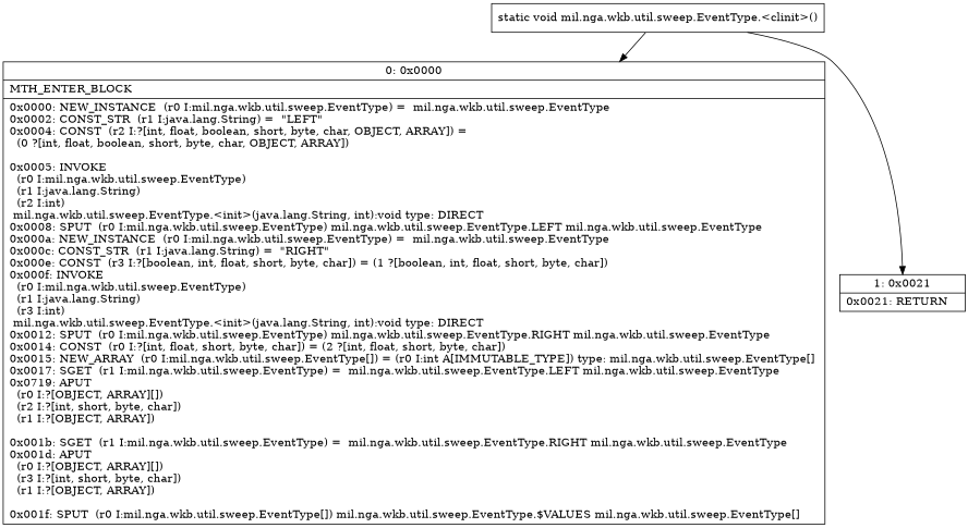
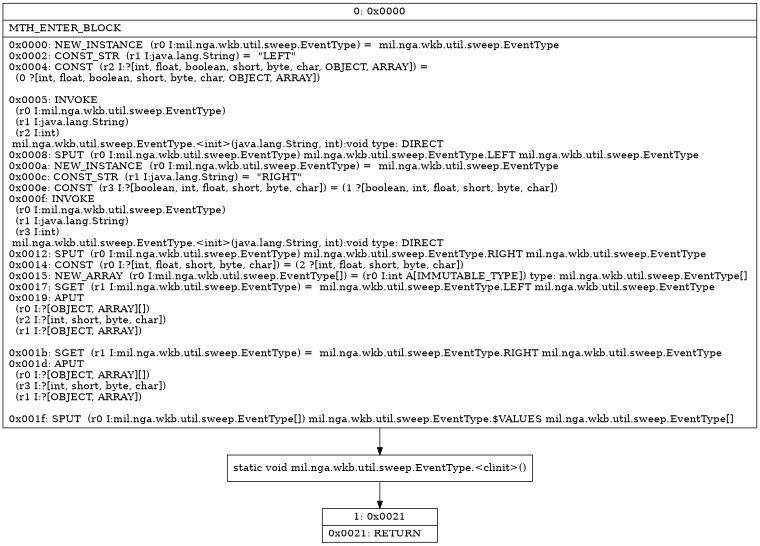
  digraph {
    node [shape=record]
-   n1 [label="{0\:\ 0x0000|MTH_ENTER_BLOCK\l|0x0000: NEW_INSTANCE  (r0 I:mil.nga.wkb.util.sweep.EventType) =  mil.nga.wkb.util.sweep.EventType \l0x0002: CONST_STR  (r1 I:java.lang.String) =  \"LEFT\" \l0x0004: CONST  (r2 I:?[int, float, boolean, short, byte, char, OBJECT, ARRAY]) = \l  (0 ?[int, float, boolean, short, byte, char, OBJECT, ARRAY])\l \l0x0005: INVOKE  \l  (r0 I:mil.nga.wkb.util.sweep.EventType)\l  (r1 I:java.lang.String)\l  (r2 I:int)\l mil.nga.wkb.util.sweep.EventType.\<init\>(java.lang.String, int):void type: DIRECT \l0x0008: SPUT  (r0 I:mil.nga.wkb.util.sweep.EventType) mil.nga.wkb.util.sweep.EventType.LEFT mil.nga.wkb.util.sweep.EventType \l0x000a: NEW_INSTANCE  (r0 I:mil.nga.wkb.util.sweep.EventType) =  mil.nga.wkb.util.sweep.EventType \l0x000c: CONST_STR  (r1 I:java.lang.String) =  \"RIGHT\" \l0x000e: CONST  (r3 I:?[boolean, int, float, short, byte, char]) = (1 ?[boolean, int, float, short, byte, char]) \l0x000f: INVOKE  \l  (r0 I:mil.nga.wkb.util.sweep.EventType)\l  (r1 I:java.lang.String)\l  (r3 I:int)\l mil.nga.wkb.util.sweep.EventType.\<init\>(java.lang.String, int):void type: DIRECT \l0x0012: SPUT  (r0 I:mil.nga.wkb.util.sweep.EventType) mil.nga.wkb.util.sweep.EventType.RIGHT mil.nga.wkb.util.sweep.EventType \l0x0014: CONST  (r0 I:?[int, float, short, byte, char]) = (2 ?[int, float, short, byte, char]) \l0x0015: NEW_ARRAY  (r0 I:mil.nga.wkb.util.sweep.EventType[]) = (r0 I:int A[IMMUTABLE_TYPE]) type: mil.nga.wkb.util.sweep.EventType[] \l0x0017: SGET  (r1 I:mil.nga.wkb.util.sweep.EventType) =  mil.nga.wkb.util.sweep.EventType.LEFT mil.nga.wkb.util.sweep.EventType \l0x0719: APUT  \l  (r0 I:?[OBJECT, ARRAY][])\l  (r2 I:?[int, short, byte, char])\l  (r1 I:?[OBJECT, ARRAY])\l \l0x001b: SGET  (r1 I:mil.nga.wkb.util.sweep.EventType) =  mil.nga.wkb.util.sweep.EventType.RIGHT mil.nga.wkb.util.sweep.EventType \l0x001d: APUT  \l  (r0 I:?[OBJECT, ARRAY][])\l  (r3 I:?[int, short, byte, char])\l  (r1 I:?[OBJECT, ARRAY])\l \l0x001f: SPUT  (r0 I:mil.nga.wkb.util.sweep.EventType[]) mil.nga.wkb.util.sweep.EventType.$VALUES mil.nga.wkb.util.sweep.EventType[] \l}"]
+   n1 [label="{0\:\ 0x0000|MTH_ENTER_BLOCK\l|0x0000: NEW_INSTANCE  (r0 I:mil.nga.wkb.util.sweep.EventType) =  mil.nga.wkb.util.sweep.EventType \l0x0002: CONST_STR  (r1 I:java.lang.String) =  \"LEFT\" \l0x0004: CONST  (r2 I:?[int, float, boolean, short, byte, char, OBJECT, ARRAY]) = \l  (0 ?[int, float, boolean, short, byte, char, OBJECT, ARRAY])\l \l0x0005: INVOKE  \l  (r0 I:mil.nga.wkb.util.sweep.EventType)\l  (r1 I:java.lang.String)\l  (r2 I:int)\l mil.nga.wkb.util.sweep.EventType.\<init\>(java.lang.String, int):void type: DIRECT \l0x0008: SPUT  (r0 I:mil.nga.wkb.util.sweep.EventType) mil.nga.wkb.util.sweep.EventType.LEFT mil.nga.wkb.util.sweep.EventType \l0x000a: NEW_INSTANCE  (r0 I:mil.nga.wkb.util.sweep.EventType) =  mil.nga.wkb.util.sweep.EventType \l0x000c: CONST_STR  (r1 I:java.lang.String) =  \"RIGHT\" \l0x000e: CONST  (r3 I:?[boolean, int, float, short, byte, char]) = (1 ?[boolean, int, float, short, byte, char]) \l0x000f: INVOKE  \l  (r0 I:mil.nga.wkb.util.sweep.EventType)\l  (r1 I:java.lang.String)\l  (r3 I:int)\l mil.nga.wkb.util.sweep.EventType.\<init\>(java.lang.String, int):void type: DIRECT \l0x0012: SPUT  (r0 I:mil.nga.wkb.util.sweep.EventType) mil.nga.wkb.util.sweep.EventType.RIGHT mil.nga.wkb.util.sweep.EventType \l0x0014: CONST  (r0 I:?[int, float, short, byte, char]) = (2 ?[int, float, short, byte, char]) \l0x0015: NEW_ARRAY  (r0 I:mil.nga.wkb.util.sweep.EventType[]) = (r0 I:int A[IMMUTABLE_TYPE]) type: mil.nga.wkb.util.sweep.EventType[] \l0x0017: SGET  (r1 I:mil.nga.wkb.util.sweep.EventType) =  mil.nga.wkb.util.sweep.EventType.LEFT mil.nga.wkb.util.sweep.EventType \l0x0019: APUT  \l  (r0 I:?[OBJECT, ARRAY][])\l  (r2 I:?[int, short, byte, char])\l  (r1 I:?[OBJECT, ARRAY])\l \l0x001b: SGET  (r1 I:mil.nga.wkb.util.sweep.EventType) =  mil.nga.wkb.util.sweep.EventType.RIGHT mil.nga.wkb.util.sweep.EventType \l0x001d: APUT  \l  (r0 I:?[OBJECT, ARRAY][])\l  (r3 I:?[int, short, byte, char])\l  (r1 I:?[OBJECT, ARRAY])\l \l0x001f: SPUT  (r0 I:mil.nga.wkb.util.sweep.EventType[]) mil.nga.wkb.util.sweep.EventType.$VALUES mil.nga.wkb.util.sweep.EventType[] \l}"]
    n2 [label="{1\:\ 0x0021|0x0021: RETURN   \l}"]
    n3 [label="{static void mil.nga.wkb.util.sweep.EventType.\<clinit\>() }"]
-   n3 -> n1
+   n1 -> n3
    n3 -> n2
  }
